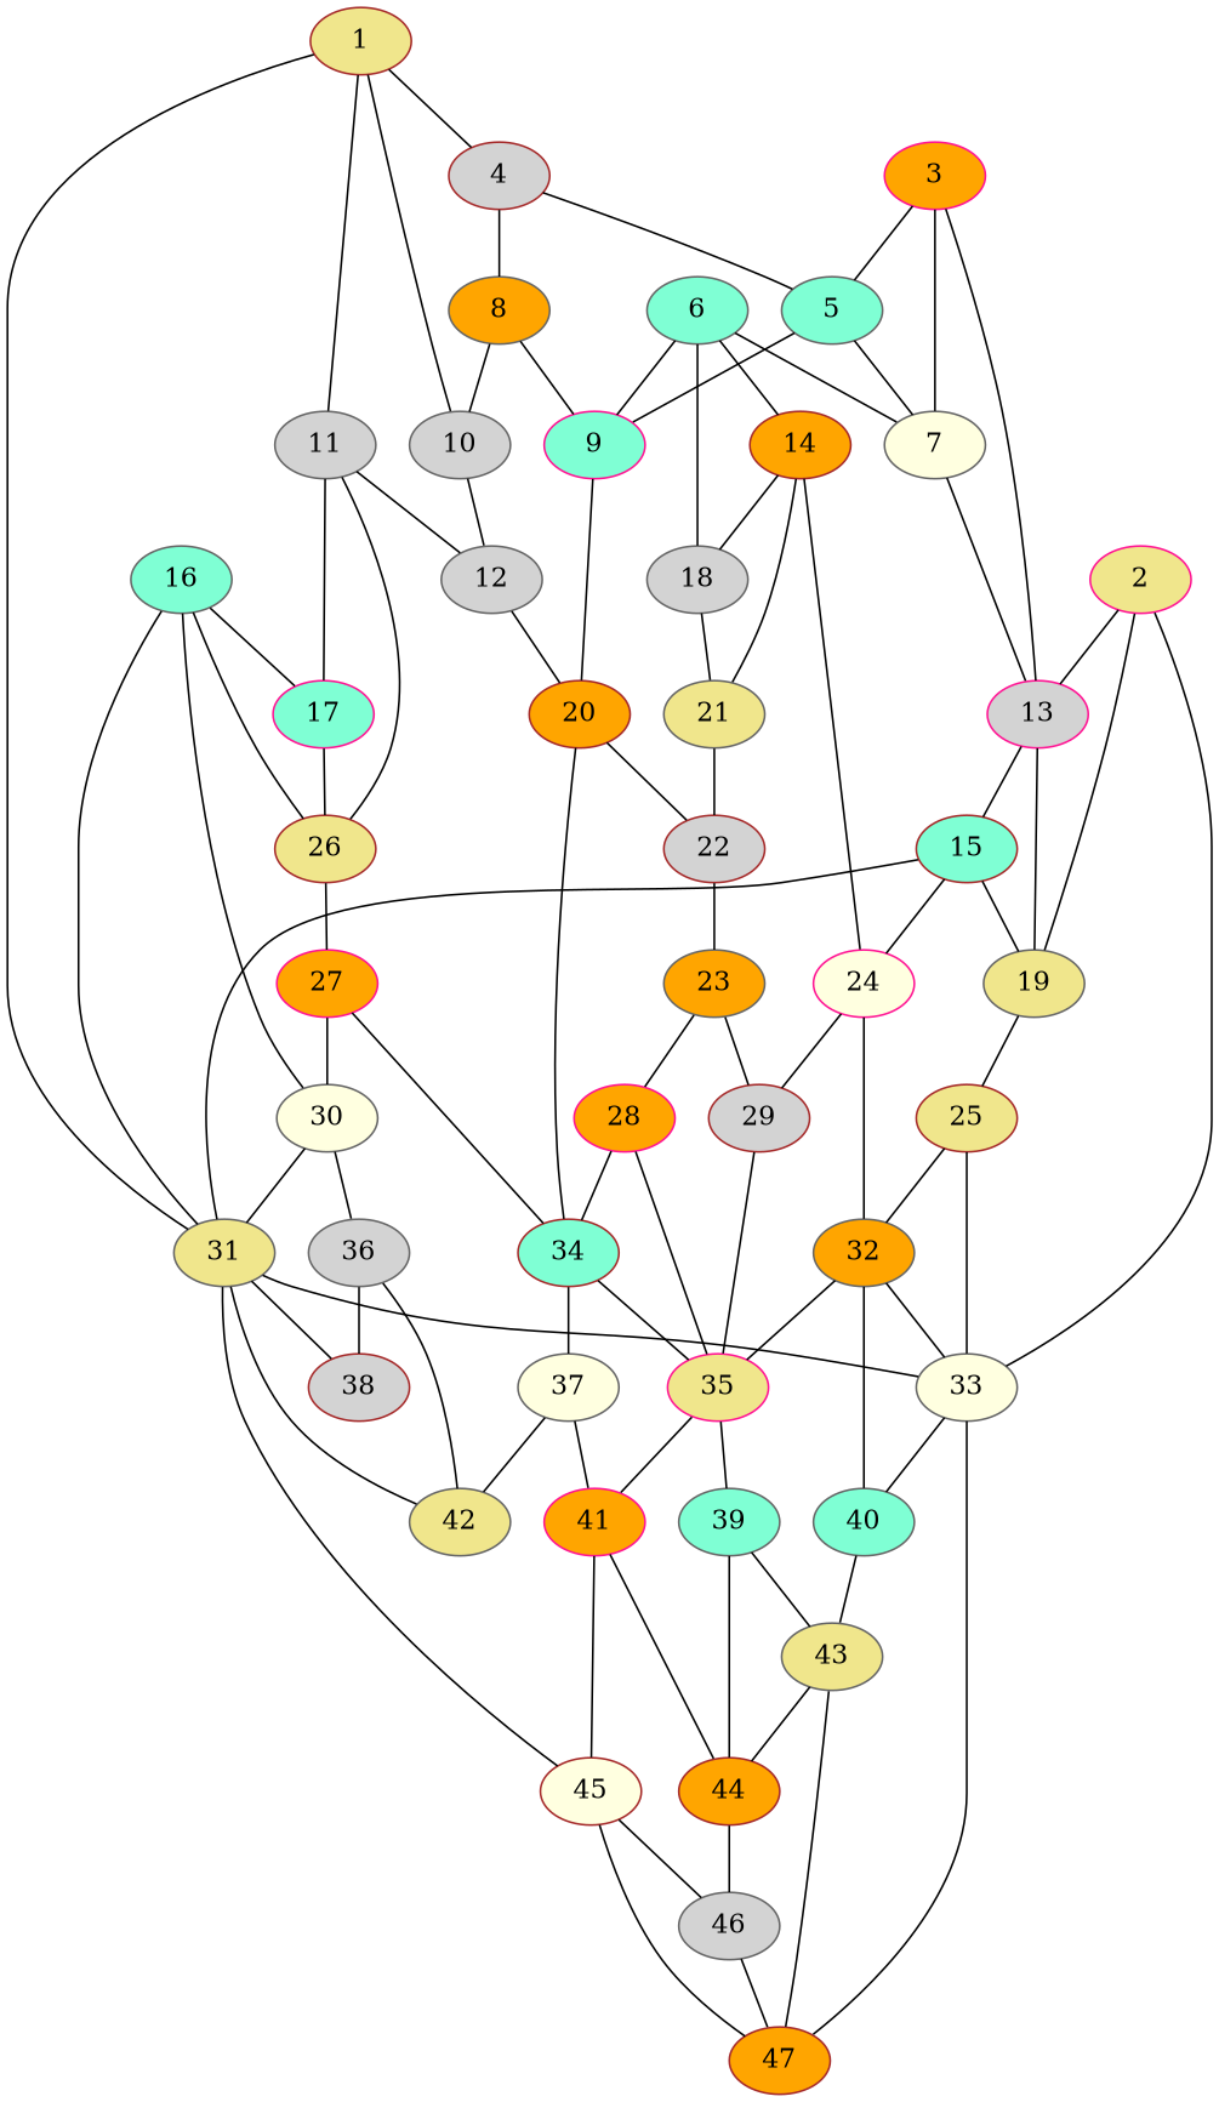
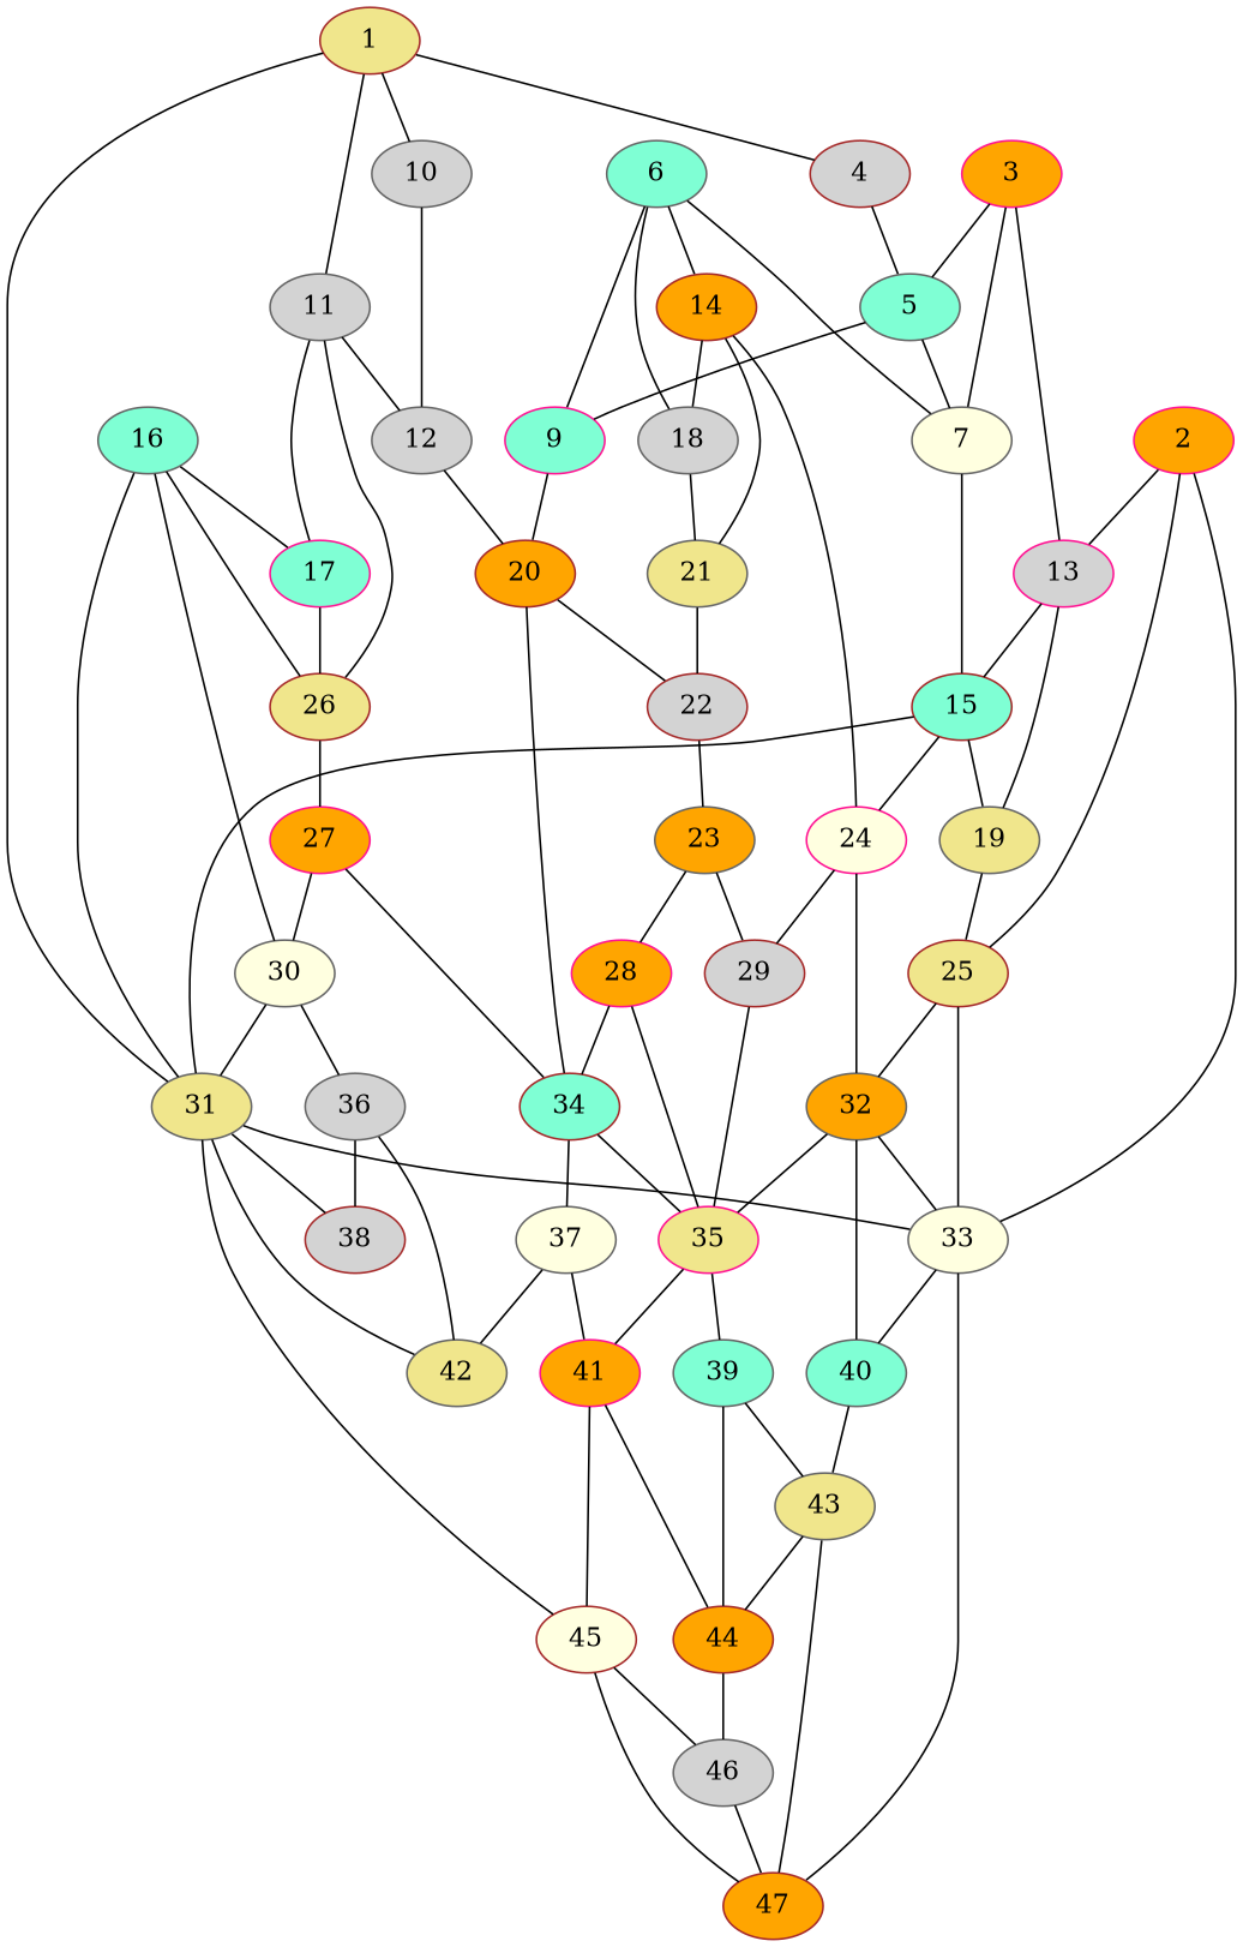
  graph {
    node [color=gray40 fillcolor=lightgrey style=filled]
    edge [weight=1.0]
    1 [color=brown fillcolor=khaki]
    4 [color=brown]
    10
    11
    31 [fillcolor=khaki]
    5 [fillcolor=aquamarine]
-   8 [fillcolor=orange]
    12
    17 [color=deeppink fillcolor=aquamarine]
    26 [color=brown fillcolor=khaki]
    33 [fillcolor=lightyellow]
    38 [color=brown]
    42 [fillcolor=khaki]
    45 [color=brown fillcolor=lightyellow]
-   2 [color=deeppink fillcolor=khaki]
+   2 [color=deeppink fillcolor=orange]
    13 [color=deeppink]
    19 [fillcolor=khaki]
    15 [color=brown fillcolor=aquamarine]
    25 [color=brown fillcolor=khaki]
    40 [fillcolor=aquamarine]
    47 [color=brown fillcolor=orange]
    3 [color=deeppink fillcolor=orange]
    7 [fillcolor=lightyellow]
    9 [color=deeppink fillcolor=aquamarine]
    20 [color=brown fillcolor=orange]
    6 [fillcolor=aquamarine]
    14 [color=brown fillcolor=orange]
    18
    21 [fillcolor=khaki]
    24 [color=deeppink fillcolor=lightyellow]
    22 [color=brown]
    34 [color=brown fillcolor=aquamarine]
    27 [color=deeppink fillcolor=orange]
    29 [color=brown]
    32 [fillcolor=orange]
    16 [fillcolor=aquamarine]
    30 [fillcolor=lightyellow]
    36
    23 [fillcolor=orange]
    35 [color=deeppink fillcolor=khaki]
    37 [fillcolor=lightyellow]
    28 [color=deeppink fillcolor=orange]
    39 [fillcolor=aquamarine]
    41 [color=deeppink fillcolor=orange]
    46
    43 [fillcolor=khaki]
    44 [color=brown fillcolor=orange]
    1 -- 4
    1 -- 10
    1 -- 11
    1 -- 31
    4 -- 5
-   4 -- 8
    10 -- 12
    11 -- 12
    11 -- 17
    11 -- 26
    31 -- 33
    31 -- 38
    31 -- 42
    31 -- 45
    5 -- 7
    5 -- 9
-   8 -- 10 [weight=2.0]
-   8 -- 9
    12 -- 20
    17 -- 26
    26 -- 27
    33 -- 40
    33 -- 47
    45 -- 47
    45 -- 46
    2 -- 33
    2 -- 13
-   2 -- 19
+   2 -- 25
    13 -- 19
    13 -- 15
    19 -- 25
    15 -- 31
    15 -- 19
    15 -- 24
    25 -- 33 [weight=2.0]
    25 -- 32
    40 -- 43
    3 -- 5
    3 -- 13
    3 -- 7
-   7 -- 13
+   7 -- 15
    9 -- 20
    20 -- 22
    20 -- 34
    6 -- 7
    6 -- 9
    6 -- 14
    6 -- 18
    14 -- 18
    14 -- 21
    14 -- 24
    18 -- 21
    21 -- 22 [weight=2.0]
    24 -- 29
    24 -- 32
    22 -- 23
    34 -- 35
    34 -- 37
    27 -- 34
    27 -- 30
    29 -- 35
    32 -- 33
    32 -- 40
    32 -- 35
    16 -- 31
    16 -- 17
    16 -- 26
    16 -- 30
    30 -- 31
    30 -- 36
    36 -- 38 [weight=2.0]
    36 -- 42
    23 -- 29 [weight=2.0]
    23 -- 28
    35 -- 39
    35 -- 41
    37 -- 42 [weight=2.0]
    37 -- 41
    28 -- 34 [weight=2.0]
    28 -- 35
    39 -- 43
    39 -- 44
    41 -- 45
    41 -- 44
    46 -- 47
    43 -- 47
    43 -- 44
    44 -- 46
  }
